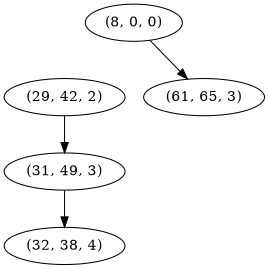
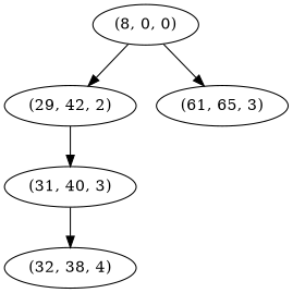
  digraph {
    n1 [label="(8, 0, 0)"]
    "(29, 42, 2)"
    "(61, 65, 3)"
-   "(31, 40, 3)" [label="(31, 49, 3)"]
+   "(31, 40, 3)"
    "(32, 38, 4)"
+   n1 -> "(29, 42, 2)"
    n1 -> "(61, 65, 3)"
    "(29, 42, 2)" -> "(31, 40, 3)"
    "(31, 40, 3)" -> "(32, 38, 4)"
  }
